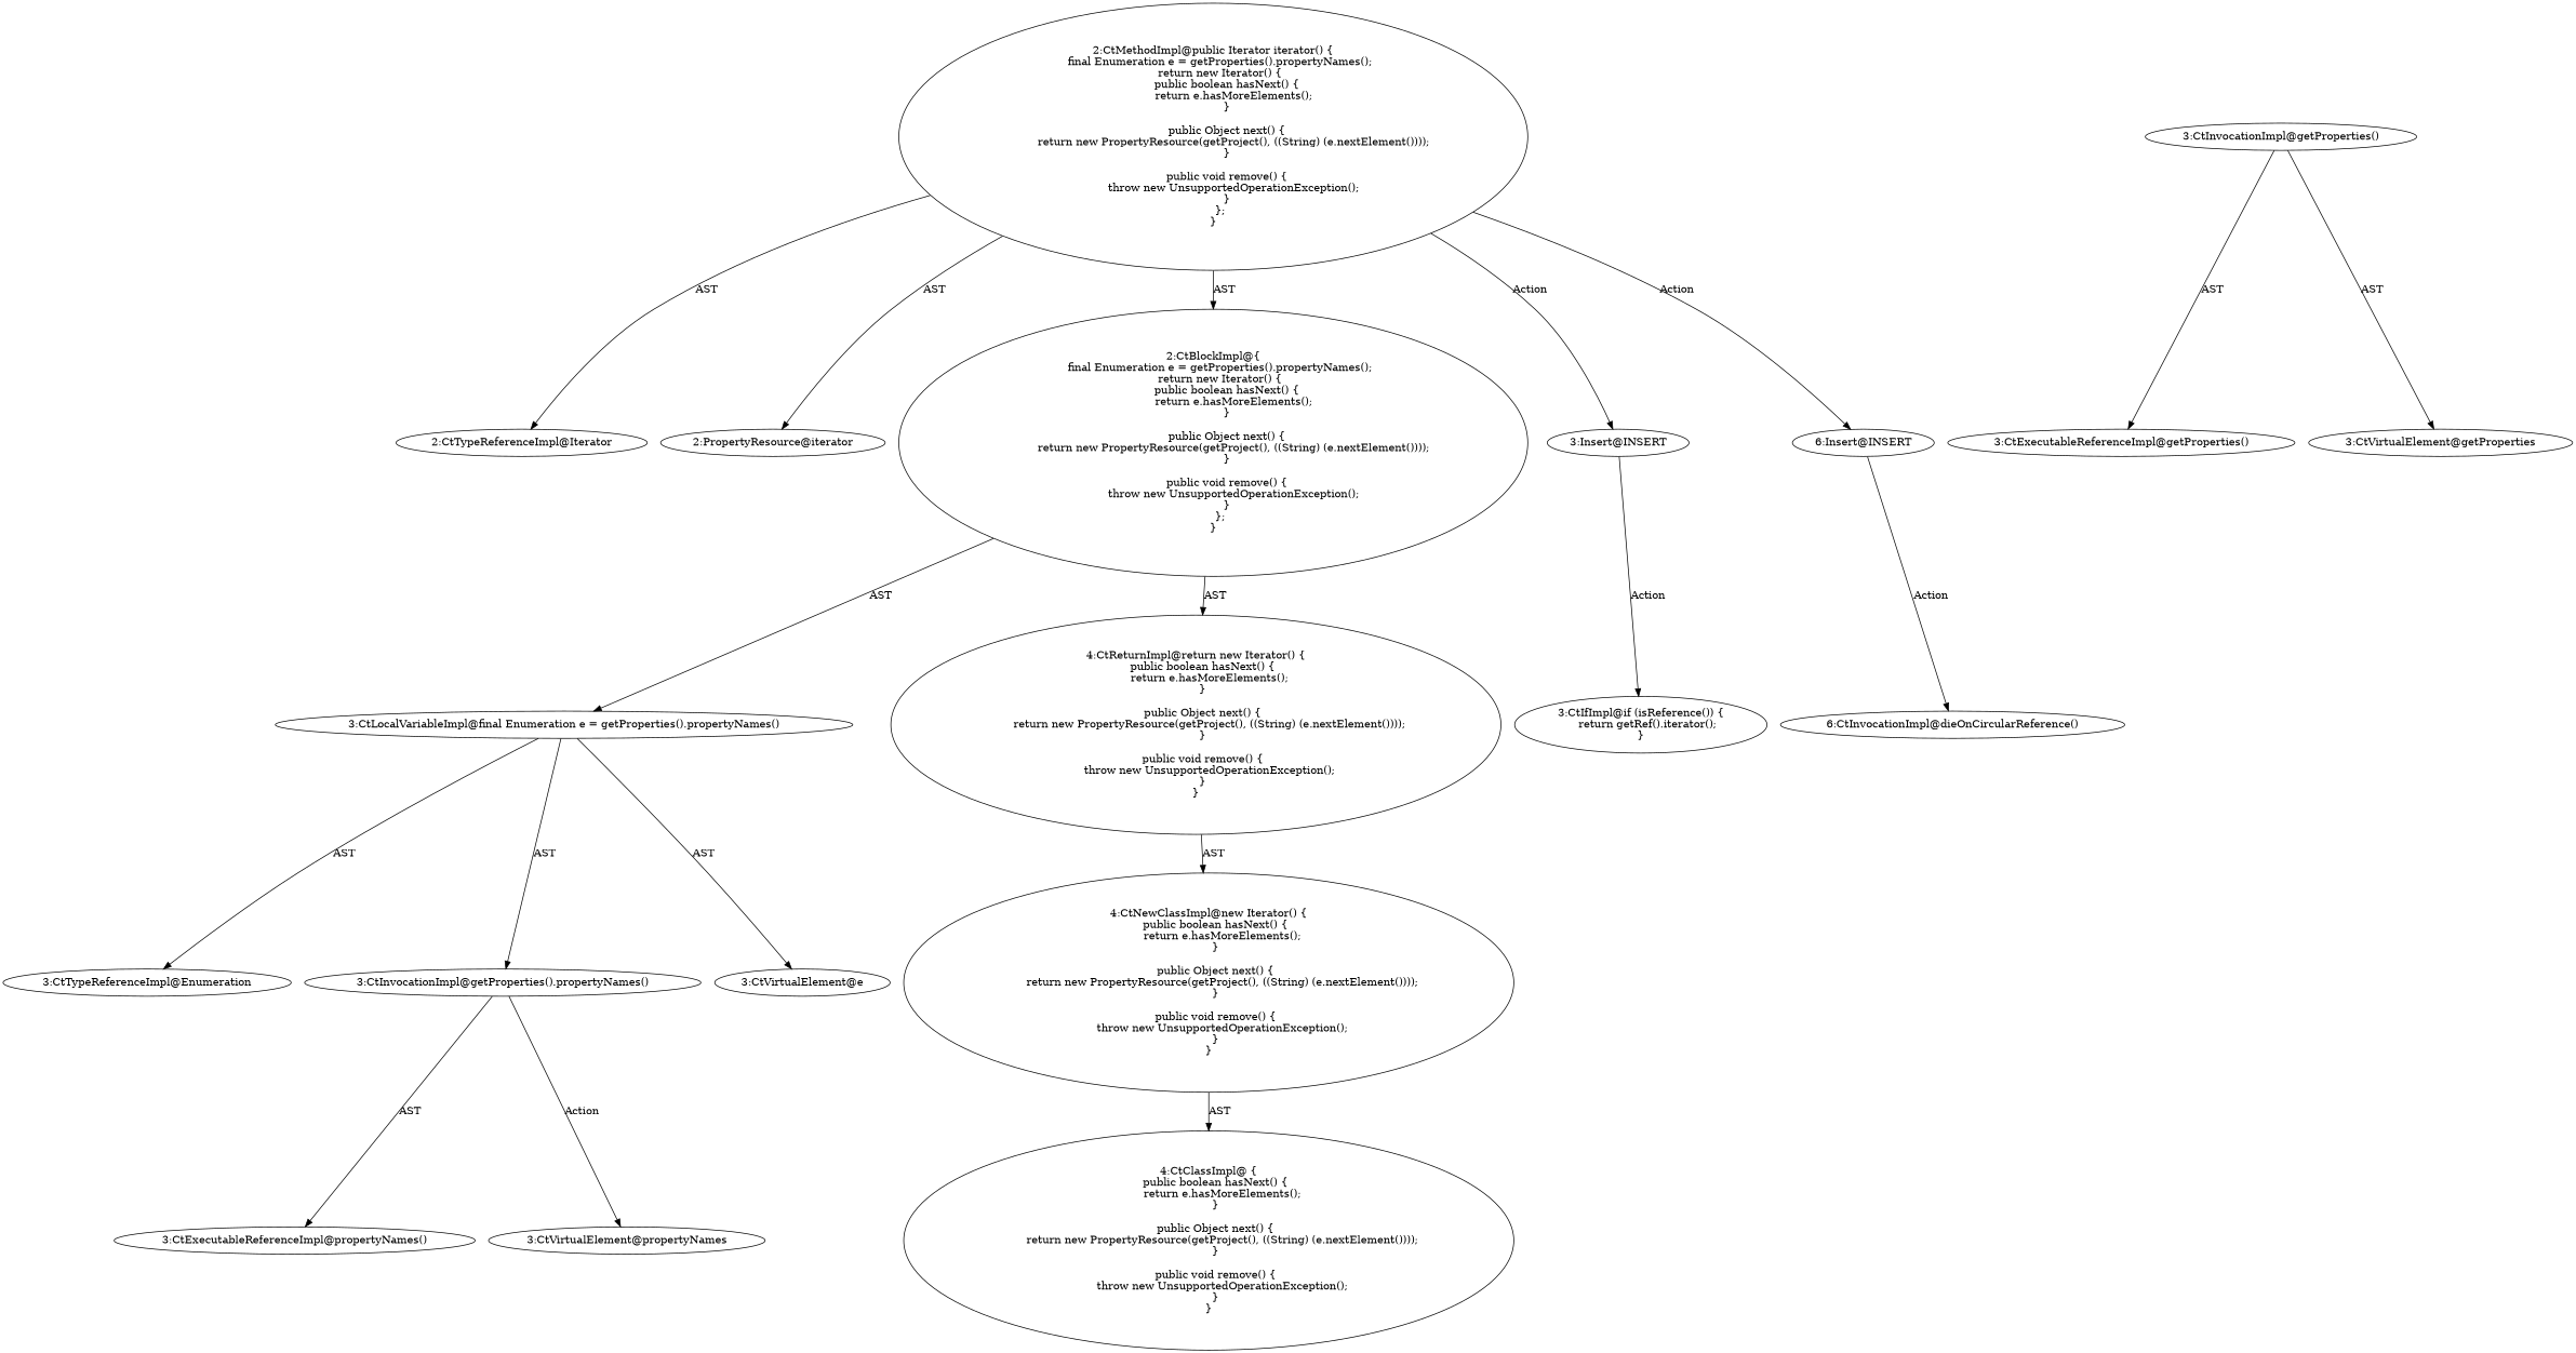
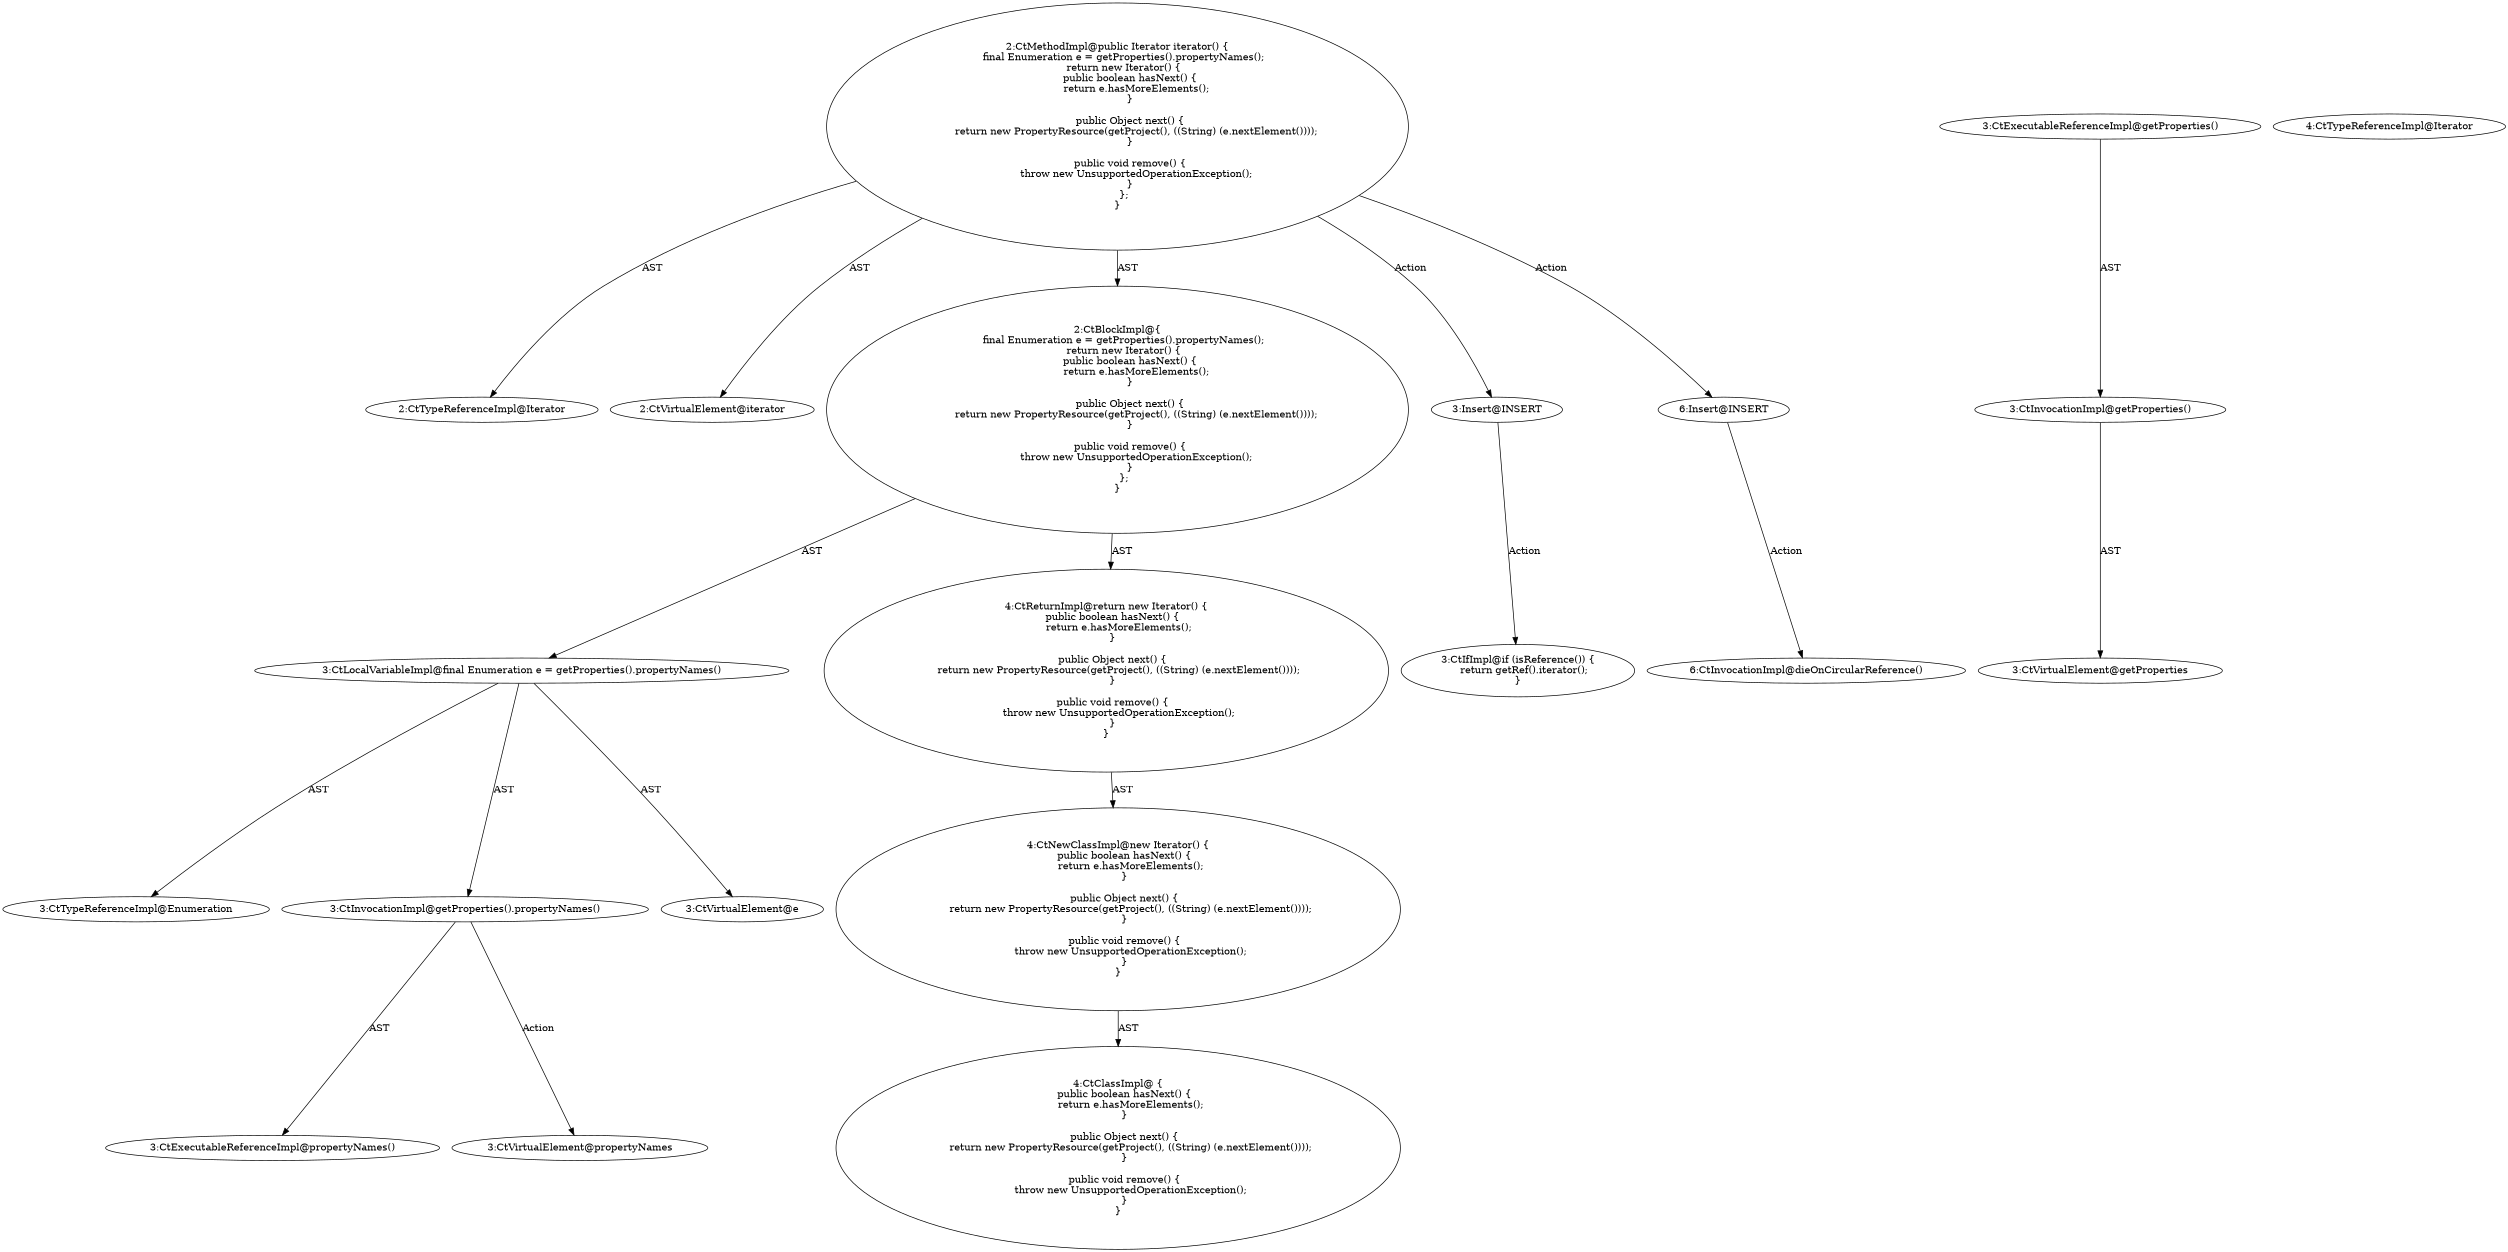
  digraph {
    node [shape=ellipse]
    n1 [label="2:CtTypeReferenceImpl@Iterator"]
-   n2 [label="2:PropertyResource@iterator"]
+   n2 [label="2:CtVirtualElement@iterator"]
    n3 [label="3:CtTypeReferenceImpl@Enumeration"]
    n4 [label="3:CtExecutableReferenceImpl@propertyNames()"]
    n5 [label="3:CtVirtualElement@propertyNames"]
    n6 [label="3:CtExecutableReferenceImpl@getProperties()"]
    n7 [label="3:CtVirtualElement@getProperties"]
    n8 [label="3:CtInvocationImpl@getProperties()"]
    n9 [label="3:CtInvocationImpl@getProperties().propertyNames()"]
    n10 [label="3:CtVirtualElement@e"]
    n11 [label="3:CtLocalVariableImpl@final Enumeration e = getProperties().propertyNames()"]
+   n12 [label="4:CtTypeReferenceImpl@Iterator"]
    n13 [label="4:CtNewClassImpl@new Iterator() \{\n    public boolean hasNext() \{\n        return e.hasMoreElements();\n    \}\n\n    public Object next() \{\n        return new PropertyResource(getProject(), ((String) (e.nextElement())));\n    \}\n\n    public void remove() \{\n        throw new UnsupportedOperationException();\n    \}\n\}"]
    n14 [label="4:CtClassImpl@ \{\n    public boolean hasNext() \{\n        return e.hasMoreElements();\n    \}\n\n    public Object next() \{\n        return new PropertyResource(getProject(), ((String) (e.nextElement())));\n    \}\n\n    public void remove() \{\n        throw new UnsupportedOperationException();\n    \}\n\}"]
    n15 [label="4:CtReturnImpl@return new Iterator() \{\n    public boolean hasNext() \{\n        return e.hasMoreElements();\n    \}\n\n    public Object next() \{\n        return new PropertyResource(getProject(), ((String) (e.nextElement())));\n    \}\n\n    public void remove() \{\n        throw new UnsupportedOperationException();\n    \}\n\}"]
    n16 [label="2:CtBlockImpl@\{\n    final Enumeration e = getProperties().propertyNames();\n    return new Iterator() \{\n        public boolean hasNext() \{\n            return e.hasMoreElements();\n        \}\n\n        public Object next() \{\n            return new PropertyResource(getProject(), ((String) (e.nextElement())));\n        \}\n\n        public void remove() \{\n            throw new UnsupportedOperationException();\n        \}\n    \};\n\}"]
    n17 [label="2:CtMethodImpl@public Iterator iterator() \{\n    final Enumeration e = getProperties().propertyNames();\n    return new Iterator() \{\n        public boolean hasNext() \{\n            return e.hasMoreElements();\n        \}\n\n        public Object next() \{\n            return new PropertyResource(getProject(), ((String) (e.nextElement())));\n        \}\n\n        public void remove() \{\n            throw new UnsupportedOperationException();\n        \}\n    \};\n\}"]
    n18 [label="3:Insert@INSERT"]
    n19 [label="6:Insert@INSERT"]
    n20 [label="3:CtIfImpl@if (isReference()) \{\n    return getRef().iterator();\n\}"]
    n21 [label="6:CtInvocationImpl@dieOnCircularReference()"]
-   n8 -> n6 [label=AST]
+   n6 -> n8 [label=AST]
    n8 -> n7 [label=AST]
    n9 -> n4 [label=AST]
    n9 -> n5 [label=Action]
    n11 -> n3 [label=AST]
    n11 -> n9 [label=AST]
    n11 -> n10 [label=AST]
    n13 -> n14 [label=AST]
    n15 -> n13 [label=AST]
    n16 -> n11 [label=AST]
    n16 -> n15 [label=AST]
    n17 -> n1 [label=AST]
    n17 -> n2 [label=AST]
    n17 -> n16 [label=AST]
    n17 -> n18 [label=Action]
    n17 -> n19 [label=Action]
    n18 -> n20 [label=Action]
    n19 -> n21 [label=Action]
  }
